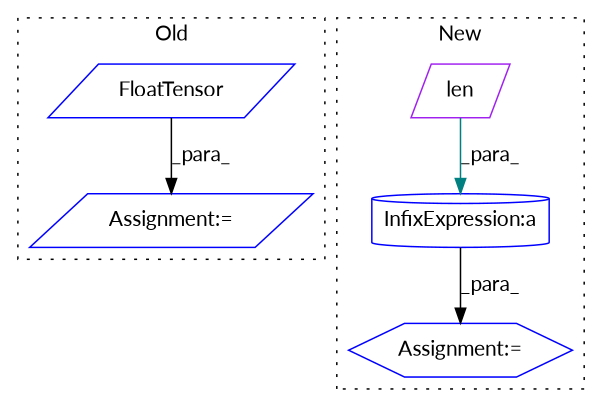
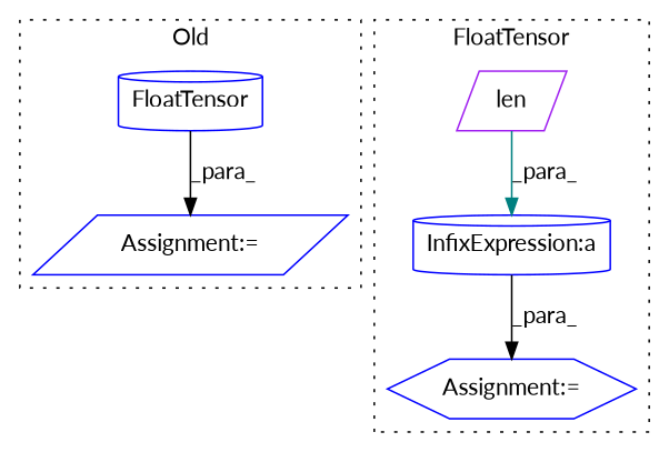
  digraph {
    fontname=Lato
    node [a=32 color=blue fontname=Lato l=1 shape=cylinder]
    edge [color=black fontname=Lato]
-   n1 [l="12,1" label=FloatTensor s="1992,2023" shape=parallelogram]
+   n1 [l="12,1" label=FloatTensor s="1992,2023"]
    n2 [a=7 label="Assignment:=" s=2575 shape=parallelogram]
    n3 [color=purple l="4,1" label=len s="2318,2335" shape=parallelogram]
    n4 [a=27 l=3 label="InfixExpression:a" s=2660]
    n5 [a=7 label="Assignment:=" s=2752 shape=hexagon]
    subgraph cluster_1 {
      label=Old
      style=dotted
      n1
      n2
    }
    subgraph cluster_2 {
-     label=New
+     label=FloatTensor
      style=dotted
      n3
      n4
      n5
    }
    n1 -> n2 [label=_para_]
    n3 -> n4 [color=teal label=_para_]
    n4 -> n5 [label=_para_]
  }
